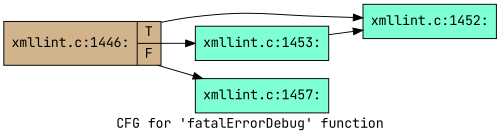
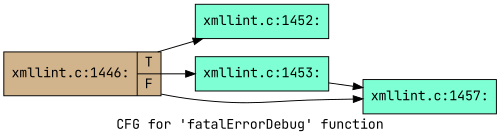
  digraph {
    fontname="JetBrains Mono"
    label="CFG for 'fatalErrorDebug' function"
    rankdir=LR
    node [fillcolor=aquamarine fontname="JetBrains Mono" shape=record style=filled]
    edge [fontname="JetBrains Mono"]
    n1 [fillcolor=tan label="{xmllint.c:1446:|{<s0>T|<s1>F}}"]
    n2 [label="{xmllint.c:1452:}"]
    n3 [label="{xmllint.c:1453:}"]
    n4 [label="{xmllint.c:1457:}"]
    n1 -> n2
    n1 -> n3
    n1 -> n4
-   n3 -> n2
+   n3 -> n4
  }
